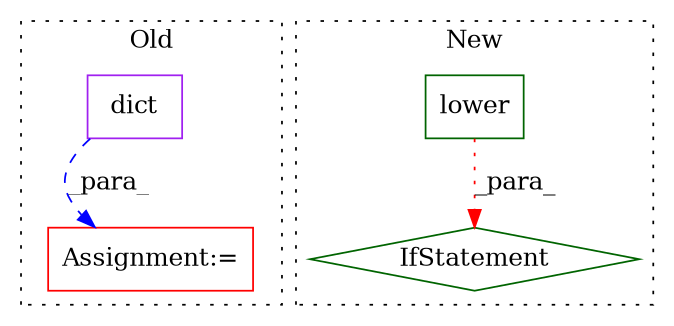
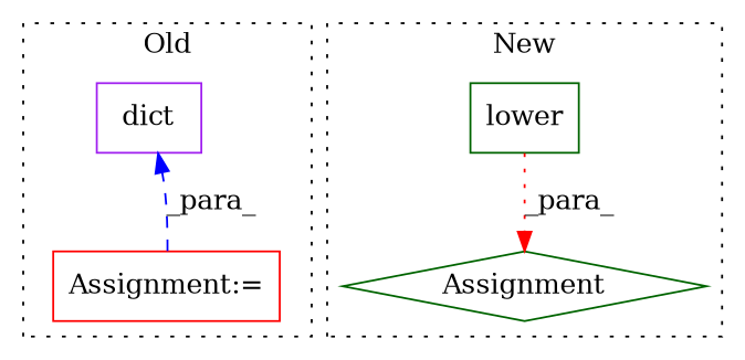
  digraph {
    node [a=32 color=darkgreen shape=box]
    n1 [color=purple l=6 label=dict s=1917]
    n2 [a=7 color=red l=1 label="Assignment:=" s=1888]
    n3 [l=7 label=lower s=1515]
-   n4 [a=25 l="4,2" label=IfStatement s="2063,2072" shape=diamond]
+   n4 [a=25 l="4,2" label=Assignment s="2063,2072" shape=diamond]
    subgraph cluster_1 {
      label=Old
      style=dotted
      n1
      n2
    }
    subgraph cluster_2 {
      label=New
      style=dotted
      n3
      n4
    }
-   n1 -> n2 [color=blue label=_para_ style=dashed]
+   n2 -> n1 [color=blue label=_para_ style=dashed]
    n3 -> n4 [color=red label=_para_ style=dotted]
  }
